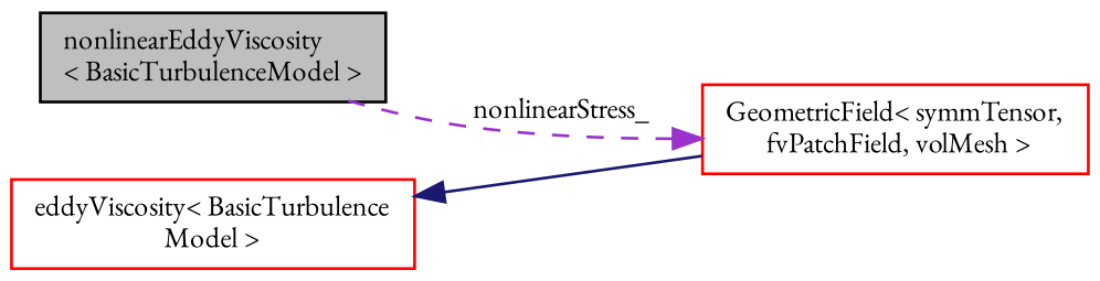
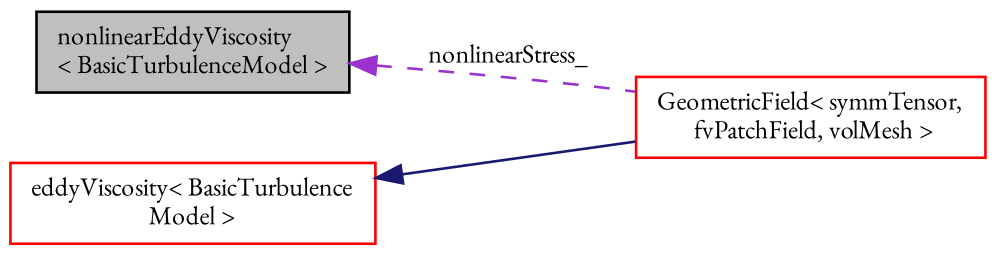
  digraph {
    fontname="EB Garamond"
    rankdir=LR
    node [color=red fontname="EB Garamond" fontsize=10 shape=record]
    edge [dir=back fontname="EB Garamond" fontsize=10 labelfontname=Helvetica labelfontsize=10]
    n1 [color=black fillcolor=grey75 fontcolor=black height=0.2 label="nonlinearEddyViscosity\l\< BasicTurbulenceModel \>" style=filled width=0.4]
    n2 [height=0.2 label="eddyViscosity\< BasicTurbulence\lModel \>" width=0.4]
    n3 [height=0.2 label="GeometricField\< symmTensor,\l fvPatchField, volMesh \>" width=0.4]
    n2 -> n3 [color=midnightblue style=solid]
-   n3 -> n1 [color=darkorchid3 label=" nonlinearStress_" style=dashed]
+   n1 -> n3 [color=darkorchid3 label=" nonlinearStress_" style=dashed]
  }
